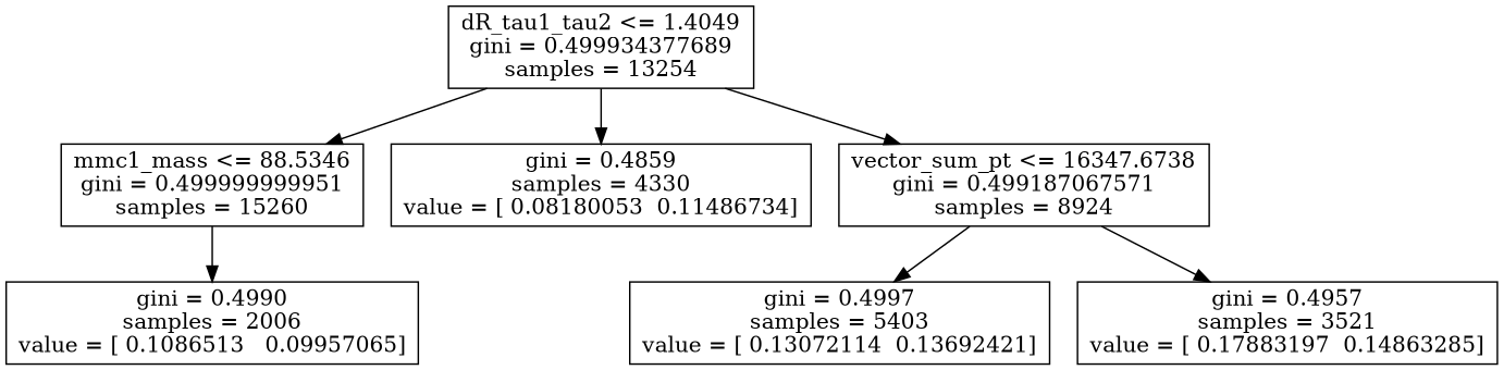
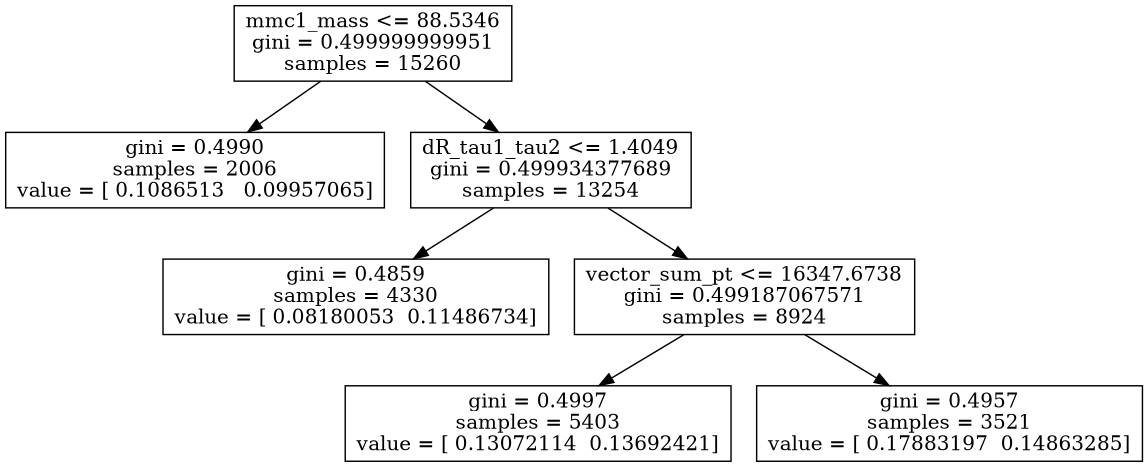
  digraph {
    node [shape=box]
    n1 [label="mmc1_mass <= 88.5346\ngini = 0.499999999951\nsamples = 15260"]
    n2 [label="gini = 0.4990\nsamples = 2006\nvalue = [ 0.1086513   0.09957065]"]
    n3 [label="dR_tau1_tau2 <= 1.4049\ngini = 0.499934377689\nsamples = 13254"]
    n4 [label="gini = 0.4859\nsamples = 4330\nvalue = [ 0.08180053  0.11486734]"]
    n5 [label="vector_sum_pt <= 16347.6738\ngini = 0.499187067571\nsamples = 8924"]
    n6 [label="gini = 0.4997\nsamples = 5403\nvalue = [ 0.13072114  0.13692421]"]
    n7 [label="gini = 0.4957\nsamples = 3521\nvalue = [ 0.17883197  0.14863285]"]
    n1 -> n2
-   n3 -> n1
+   n1 -> n3
    n3 -> n4
    n3 -> n5
    n5 -> n6
    n5 -> n7
  }
